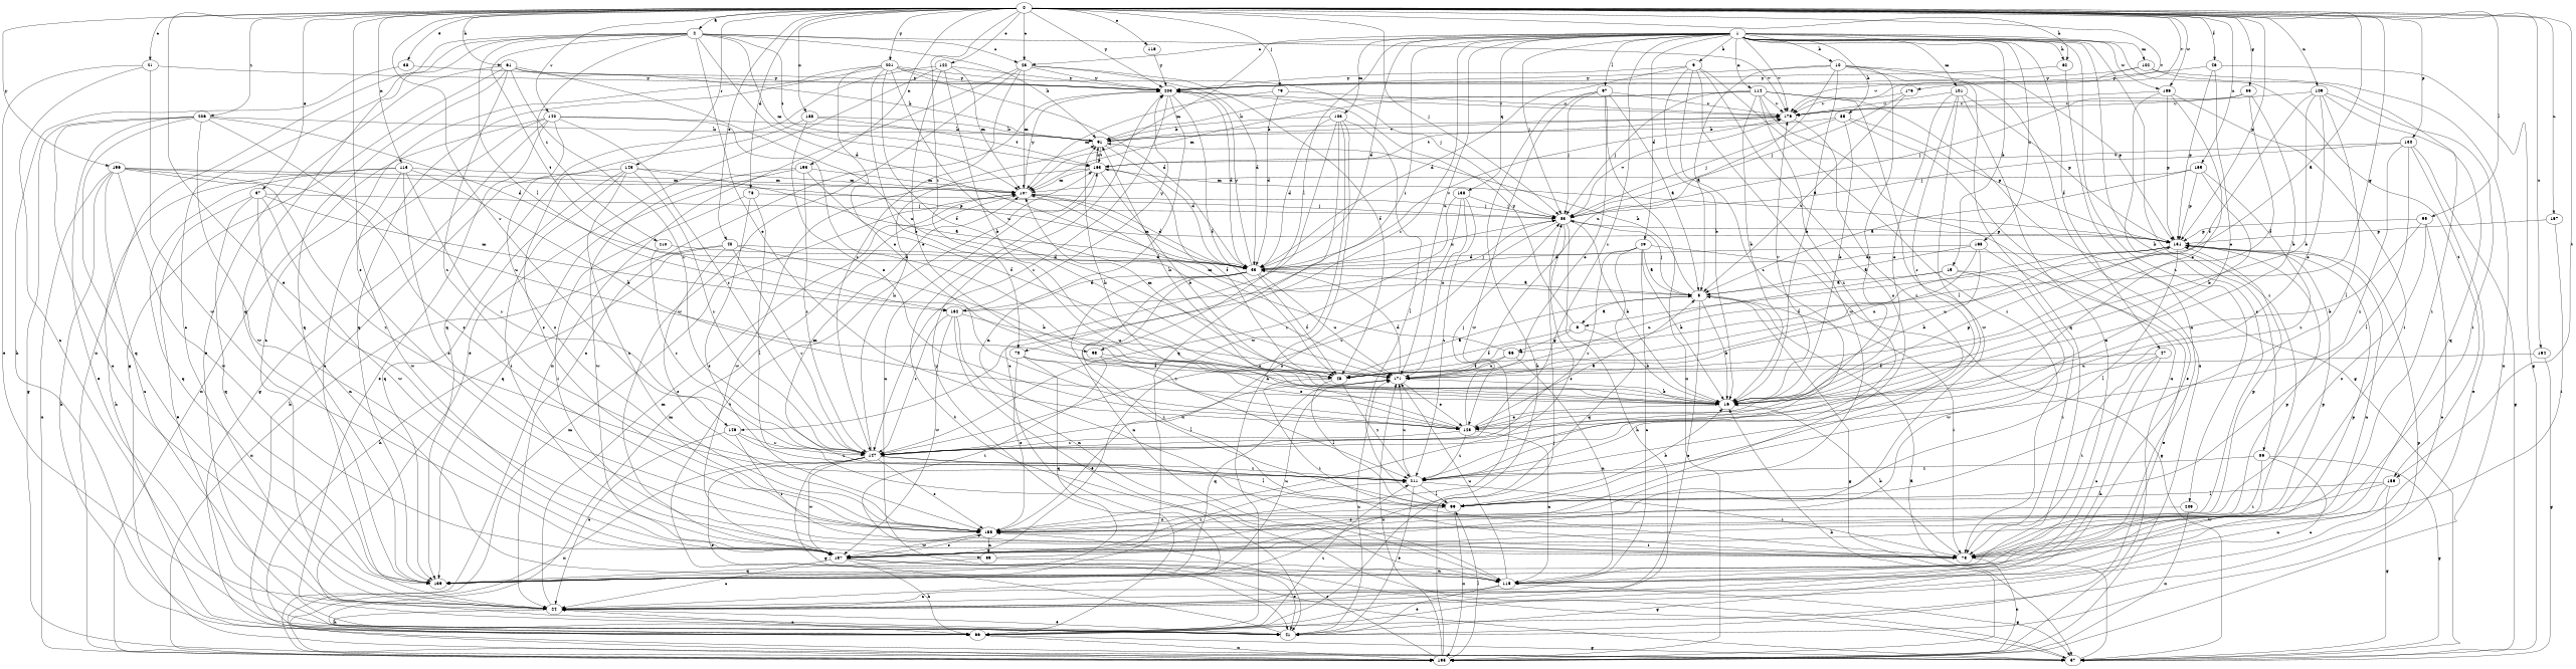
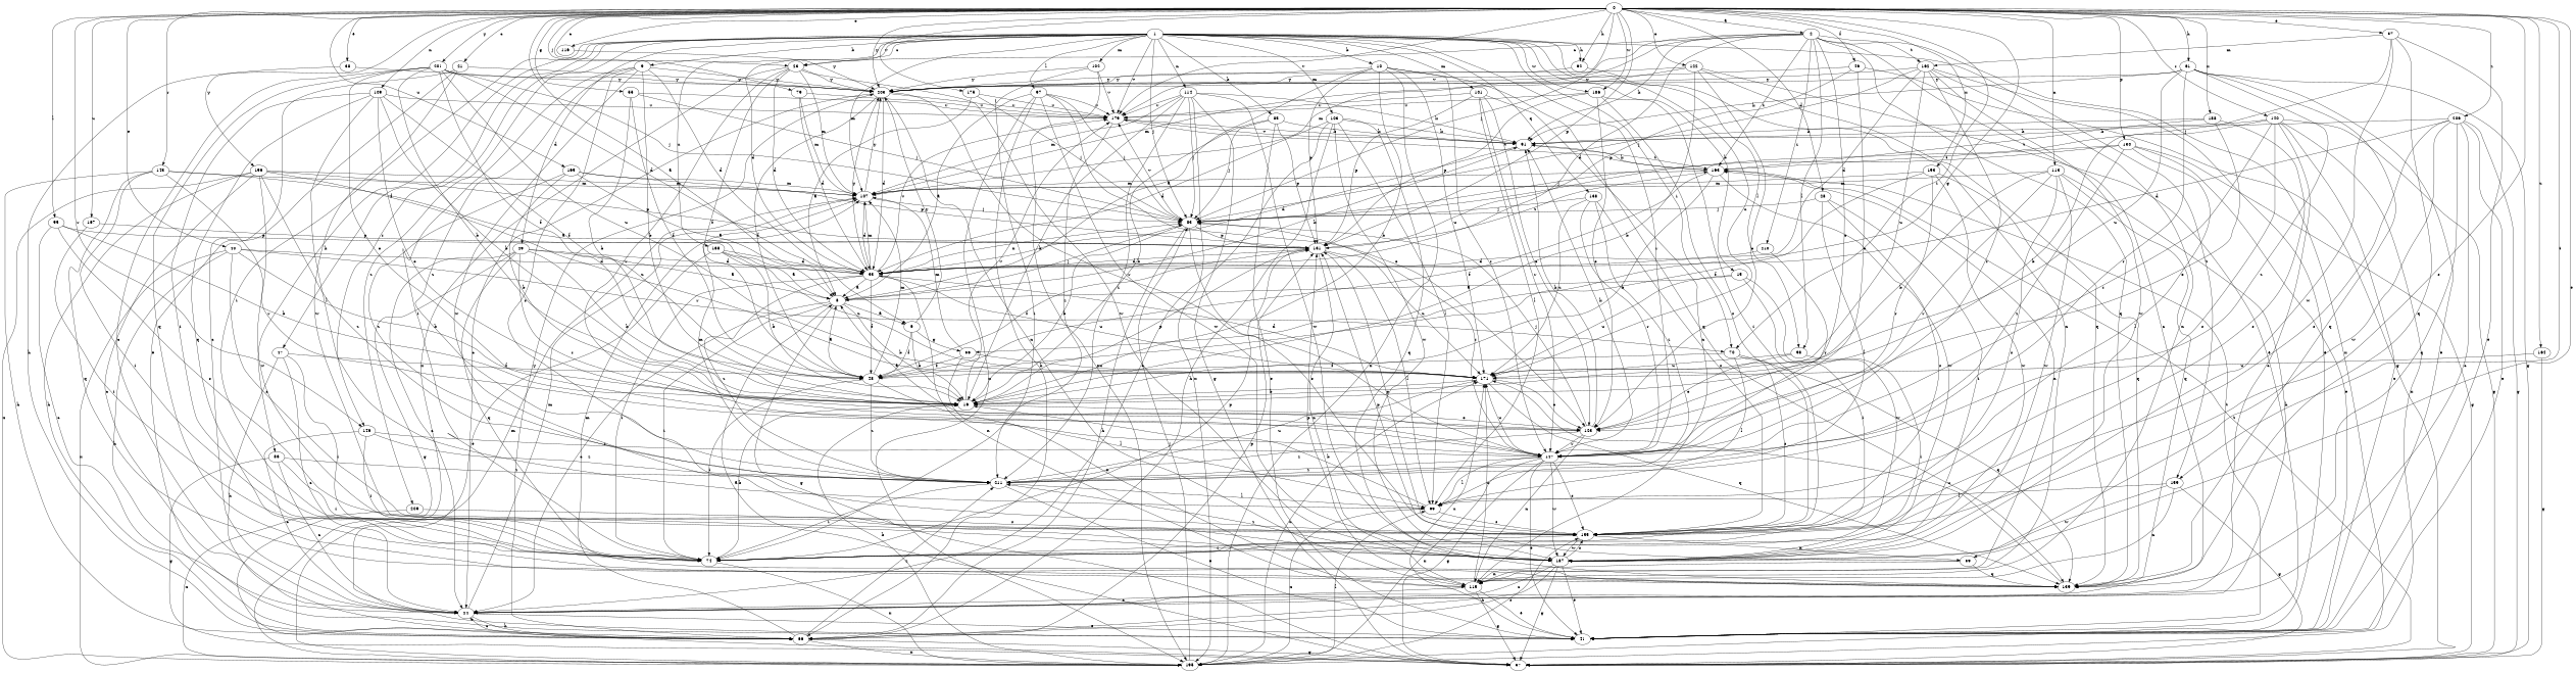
  strict digraph {
    0
    2
    6
    21
    23
-   28 [label=78]
+   28
    37
    38
    39
    40
    46
    55
    56
    61
    62
    70
    79
    83
    95
    109
    113
    116
    122
    130
    131
    140
    143
    146
    155
    159
    164
    165
    167
    175
    179
    186
    188
    193
    196
    201
    203
    206
    33
    98
    107
    24
    91
    123
    139
    162
    163
    195
    210
    16
    48
    187
    41
    147
-   74 [label=73]
+   74
    99
    115
    66
    57
    171
    211
    8
    1
    9
    10
    15
    29
    47
    85
    86
    97
    101
    102
    103
    114
    138
    168
    209
    0 -> 2 [label=a]
    0 -> 6 [label=a]
    0 -> 21 [label=c]
    0 -> 23 [label=c]
    0 -> 28 [label=d]
    0 -> 37 [label=e]
    0 -> 38 [label=e]
    0 -> 39 [label=e]
    0 -> 40 [label=e]
    0 -> 46 [label=f]
    0 -> 55 [label=g]
    0 -> 56 [label=g]
    0 -> 61 [label=h]
    0 -> 62 [label=h]
    0 -> 70 [label=i]
    0 -> 79 [label=j]
    0 -> 83 [label=j]
    0 -> 95 [label=l]
    0 -> 109 [label=n]
    0 -> 113 [label=n]
    0 -> 116 [label=o]
    0 -> 122 [label=o]
    0 -> 130 [label=p]
    0 -> 131 [label=p]
    0 -> 140 [label=r]
    0 -> 143 [label=r]
    0 -> 146 [label=r]
    0 -> 155 [label=s]
    0 -> 159 [label=t]
    0 -> 164 [label=u]
    0 -> 165 [label=u]
    0 -> 167 [label=u]
    0 -> 175 [label=v]
    0 -> 179 [label=v]
    0 -> 186 [label=w]
    0 -> 188 [label=x]
    0 -> 193 [label=x]
    0 -> 196 [label=y]
    0 -> 201 [label=y]
    0 -> 203 [label=y]
    0 -> 206 [label=z]
    2 -> 23 [label=c]
    2 -> 179 [label=v]
    2 -> 33 [label=d]
    2 -> 98 [label=l]
    2 -> 107 [label=m]
    2 -> 24 [label=c]
    2 -> 91 [label=k]
    2 -> 123 [label=o]
    2 -> 139 [label=q]
    2 -> 162 [label=t]
    2 -> 163 [label=t]
    2 -> 195 [label=x]
    2 -> 210 [label=z]
    6 -> 56 [label=g]
    6 -> 203 [label=y]
    6 -> 16 [label=b]
    6 -> 48 [label=f]
    21 -> 203 [label=y]
    21 -> 24 [label=c]
    21 -> 187 [label=w]
    21 -> 41 [label=e]
    23 -> 203 [label=y]
    23 -> 33 [label=d]
    23 -> 107 [label=m]
    23 -> 195 [label=x]
    23 -> 48 [label=f]
    23 -> 187 [label=w]
    23 -> 147 [label=r]
    28 -> 83 [label=j]
    28 -> 155 [label=s]
    28 -> 74 [label=i]
    28 -> 99 [label=l]
    37 -> 83 [label=j]
    37 -> 139 [label=q]
    37 -> 162 [label=m]
    37 -> 187 [label=w]
    37 -> 41 [label=e]
-   37 -> 115 [label=n]
    38 -> 203 [label=y]
    38 -> 66 [label=h]
    39 -> 131 [label=p]
    39 -> 139 [label=q]
    39 -> 115 [label=n]
    40 -> 155 [label=s]
    40 -> 33 [label=d]
    40 -> 195 [label=x]
    40 -> 16 [label=b]
-   40 -> 147 [label=r]
+   40 -> 70 [label=r]
    40 -> 66 [label=h]
    46 -> 131 [label=p]
    46 -> 203 [label=y]
    46 -> 123 [label=o]
    46 -> 57 [label=g]
    55 -> 83 [label=j]
    55 -> 179 [label=v]
    55 -> 16 [label=b]
    55 -> 48 [label=f]
    56 -> 107 [label=m]
    56 -> 48 [label=f]
    56 -> 115 [label=n]
    56 -> 171 [label=u]
    61 -> 203 [label=y]
    61 -> 91 [label=k]
    61 -> 139 [label=q]
    61 -> 41 [label=e]
    61 -> 147 [label=r]
    61 -> 57 [label=g]
    61 -> 171 [label=u]
    61 -> 211 [label=z]
    62 -> 203 [label=y]
    62 -> 115 [label=n]
    70 -> 155 [label=s]
    70 -> 139 [label=q]
    70 -> 48 [label=f]
    70 -> 99 [label=l]
    79 -> 179 [label=v]
    79 -> 33 [label=d]
    79 -> 107 [label=m]
    83 -> 131 [label=p]
    83 -> 155 [label=s]
    83 -> 179 [label=v]
    83 -> 16 [label=b]
    83 -> 147 [label=r]
    83 -> 66 [label=h]
    95 -> 131 [label=p]
    95 -> 155 [label=s]
    95 -> 24 [label=c]
    95 -> 16 [label=b]
    109 -> 179 [label=v]
    109 -> 123 [label=o]
    109 -> 139 [label=q]
    109 -> 16 [label=b]
    109 -> 48 [label=f]
    109 -> 74 [label=i]
    109 -> 99 [label=l]
    113 -> 155 [label=s]
    113 -> 107 [label=m]
    113 -> 139 [label=q]
    113 -> 16 [label=b]
    113 -> 187 [label=w]
    113 -> 147 [label=r]
    113 -> 66 [label=h]
    116 -> 203 [label=y]
    122 -> 203 [label=y]
    122 -> 107 [label=m]
    122 -> 123 [label=o]
    122 -> 139 [label=q]
    122 -> 16 [label=b]
    122 -> 41 [label=e]
    130 -> 83 [label=j]
    130 -> 163 [label=t]
    130 -> 41 [label=e]
    130 -> 99 [label=l]
    130 -> 57 [label=g]
    130 -> 211 [label=z]
    131 -> 33 [label=d]
    131 -> 163 [label=t]
    131 -> 48 [label=f]
    131 -> 99 [label=l]
    131 -> 115 [label=n]
    131 -> 171 [label=u]
    140 -> 155 [label=s]
    140 -> 24 [label=c]
    140 -> 91 [label=k]
    140 -> 195 [label=x]
    140 -> 16 [label=b]
    140 -> 41 [label=e]
    140 -> 147 [label=r]
    140 -> 57 [label=g]
-   143 -> 155 [label=s]
    143 -> 107 [label=m]
    143 -> 139 [label=q]
    143 -> 147 [label=r]
    143 -> 74 [label=i]
    143 -> 66 [label=h]
    143 -> 8 [label=a]
    146 -> 24 [label=c]
    146 -> 147 [label=r]
    146 -> 74 [label=i]
    146 -> 211 [label=z]
    155 -> 39 [label=n]
    155 -> 131 [label=p]
    155 -> 187 [label=w]
    155 -> 74 [label=i]
    159 -> 187 [label=w]
    159 -> 99 [label=l]
    159 -> 115 [label=n]
    159 -> 57 [label=g]
    164 -> 57 [label=g]
    164 -> 171 [label=u]
    165 -> 131 [label=p]
    165 -> 107 [label=m]
    165 -> 16 [label=b]
    165 -> 211 [label=z]
    165 -> 8 [label=a]
    167 -> 131 [label=p]
    167 -> 74 [label=i]
    175 -> 83 [label=j]
    175 -> 179 [label=v]
    175 -> 8 [label=a]
    179 -> 91 [label=k]
    179 -> 163 [label=t]
    179 -> 211 [label=z]
    186 -> 131 [label=p]
    186 -> 155 [label=s]
    186 -> 179 [label=v]
    186 -> 123 [label=o]
    186 -> 74 [label=i]
    188 -> 155 [label=s]
    188 -> 91 [label=k]
    188 -> 123 [label=o]
    188 -> 163 [label=t]
    193 -> 107 [label=m]
    193 -> 139 [label=q]
    193 -> 48 [label=f]
    193 -> 187 [label=w]
    193 -> 147 [label=r]
    196 -> 131 [label=p]
    196 -> 107 [label=m]
    196 -> 24 [label=c]
    196 -> 195 [label=x]
    196 -> 187 [label=w]
    196 -> 66 [label=h]
    196 -> 171 [label=u]
    196 -> 211 [label=z]
    201 -> 83 [label=j]
    201 -> 203 [label=y]
    201 -> 33 [label=d]
    201 -> 24 [label=c]
    201 -> 123 [label=o]
    201 -> 139 [label=q]
    201 -> 16 [label=b]
    201 -> 48 [label=f]
    201 -> 171 [label=u]
    203 -> 179 [label=v]
    203 -> 33 [label=d]
    203 -> 24 [label=c]
    203 -> 48 [label=f]
    203 -> 147 [label=r]
    203 -> 115 [label=n]
    206 -> 155 [label=s]
    206 -> 33 [label=d]
    206 -> 24 [label=c]
    206 -> 91 [label=k]
    206 -> 139 [label=q]
    206 -> 187 [label=w]
    206 -> 41 [label=e]
    206 -> 57 [label=g]
    33 -> 83 [label=x]
    33 -> 179 [label=v]
    33 -> 203 [label=y]
    33 -> 107 [label=m]
    33 -> 48 [label=f]
    33 -> 74 [label=i]
    33 -> 115 [label=n]
    33 -> 171 [label=u]
    33 -> 211 [label=z]
    33 -> 8 [label=a]
    98 -> 123 [label=o]
    98 -> 74 [label=i]
    98 -> 171 [label=u]
    107 -> 83 [label=j]
    107 -> 203 [label=y]
    107 -> 33 [label=d]
    24 -> 107 [label=m]
    24 -> 41 [label=e]
    24 -> 66 [label=h]
    91 -> 179 [label=v]
    91 -> 33 [label=d]
    91 -> 163 [label=t]
    123 -> 83 [label=j]
    123 -> 91 [label=k]
    123 -> 147 [label=r]
    123 -> 115 [label=n]
    123 -> 211 [label=z]
    123 -> 8 [label=a]
    139 -> 171 [label=u]
    162 -> 83 [label=j]
    162 -> 203 [label=y]
-   33 -> 162 [label=d]
+   162 -> 33 [label=d]
    162 -> 187 [label=w]
    162 -> 41 [label=e]
    162 -> 147 [label=r]
    162 -> 115 [label=n]
    162 -> 171 [label=u]
    163 -> 107 [label=m]
    163 -> 91 [label=k]
    163 -> 16 [label=b]
    163 -> 48 [label=f]
    163 -> 187 [label=w]
    163 -> 115 [label=n]
    195 -> 83 [label=j]
    195 -> 155 [label=s]
    195 -> 107 [label=m]
    195 -> 16 [label=b]
    195 -> 99 [label=l]
    195 -> 171 [label=u]
    210 -> 33 [label=d]
    210 -> 147 [label=r]
    16 -> 131 [label=p]
    16 -> 179 [label=v]
-   16 -> 91 [label=k]
    16 -> 123 [label=o]
    48 -> 107 [label=m]
    48 -> 74 [label=i]
    48 -> 99 [label=l]
    48 -> 211 [label=z]
    48 -> 8 [label=a]
    187 -> 155 [label=s]
    187 -> 24 [label=c]
    187 -> 41 [label=e]
    187 -> 66 [label=h]
    187 -> 57 [label=g]
    187 -> 211 [label=z]
    41 -> 163 [label=t]
    41 -> 171 [label=u]
    147 -> 155 [label=s]
    147 -> 91 [label=k]
    147 -> 195 [label=x]
    147 -> 187 [label=w]
    147 -> 41 [label=e]
    147 -> 99 [label=l]
    147 -> 57 [label=g]
    147 -> 171 [label=u]
    147 -> 211 [label=z]
    74 -> 131 [label=p]
    74 -> 195 [label=x]
    74 -> 16 [label=b]
    99 -> 155 [label=s]
    99 -> 195 [label=x]
    99 -> 16 [label=b]
    115 -> 131 [label=p]
    115 -> 24 [label=c]
    115 -> 41 [label=e]
    115 -> 57 [label=g]
    115 -> 171 [label=u]
    66 -> 131 [label=p]
    66 -> 203 [label=y]
    66 -> 107 [label=m]
    66 -> 24 [label=c]
    66 -> 195 [label=x]
    66 -> 57 [label=g]
    66 -> 211 [label=z]
    57 -> 163 [label=t]
    57 -> 8 [label=a]
    171 -> 33 [label=d]
    171 -> 123 [label=o]
    171 -> 139 [label=q]
    171 -> 16 [label=b]
    211 -> 107 [label=m]
    211 -> 41 [label=e]
    211 -> 74 [label=i]
    211 -> 99 [label=l]
    211 -> 171 [label=u]
    8 -> 6 [label=a]
    8 -> 83 [label=j]
    8 -> 24 [label=c]
    8 -> 91 [label=k]
    8 -> 16 [label=b]
    8 -> 74 [label=i]
    8 -> 57 [label=g]
    1 -> 23 [label=c]
    1 -> 62 [label=h]
    1 -> 70 [label=i]
    1 -> 83 [label=j]
    1 -> 146 [label=r]
    1 -> 159 [label=t]
    1 -> 179 [label=v]
    1 -> 186 [label=w]
    1 -> 33 [label=d]
    1 -> 98 [label=l]
    1 -> 107 [label=m]
    1 -> 147 [label=r]
    1 -> 74 [label=i]
    1 -> 171 [label=u]
    1 -> 9 [label=b]
    1 -> 10 [label=b]
    1 -> 15 [label=b]
    1 -> 29 [label=d]
    1 -> 47 [label=f]
    1 -> 85 [label=k]
    1 -> 86 [label=k]
    1 -> 97 [label=l]
    1 -> 101 [label=m]
    1 -> 102 [label=m]
    1 -> 103 [label=m]
    1 -> 114 [label=n]
    1 -> 138 [label=q]
    1 -> 168 [label=u]
    1 -> 209 [label=z]
    9 -> 155 [label=s]
    9 -> 203 [label=y]
    9 -> 33 [label=d]
    9 -> 16 [label=b]
    9 -> 187 [label=w]
    9 -> 74 [label=i]
    9 -> 211 [label=z]
    10 -> 131 [label=p]
    10 -> 203 [label=y]
    10 -> 139 [label=q]
    10 -> 195 [label=x]
    10 -> 16 [label=b]
    10 -> 147 [label=r]
    10 -> 171 [label=u]
    10 -> 8 [label=a]
    15 -> 187 [label=w]
    15 -> 74 [label=i]
    15 -> 171 [label=u]
    15 -> 8 [label=a]
    29 -> 33 [label=d]
    29 -> 24 [label=c]
    29 -> 139 [label=q]
    29 -> 16 [label=b]
    29 -> 147 [label=r]
    29 -> 57 [label=g]
    29 -> 8 [label=a]
    47 -> 24 [label=c]
    47 -> 48 [label=f]
    47 -> 74 [label=i]
    47 -> 66 [label=h]
    85 -> 83 [label=j]
    85 -> 131 [label=p]
    85 -> 91 [label=k]
    85 -> 16 [label=b]
    85 -> 41 [label=e]
    86 -> 24 [label=c]
    86 -> 74 [label=i]
    86 -> 57 [label=g]
    86 -> 211 [label=z]
    97 -> 83 [label=j]
    97 -> 179 [label=v]
    97 -> 123 [label=o]
    97 -> 195 [label=x]
    97 -> 187 [label=w]
    97 -> 66 [label=h]
    97 -> 8 [label=a]
    101 -> 131 [label=p]
    101 -> 179 [label=v]
    101 -> 123 [label=o]
    101 -> 147 [label=r]
    101 -> 99 [label=l]
    101 -> 115 [label=n]
    102 -> 179 [label=v]
    102 -> 203 [label=y]
    102 -> 195 [label=x]
    102 -> 74 [label=i]
    103 -> 33 [label=d]
    103 -> 24 [label=c]
    103 -> 91 [label=k]
    103 -> 139 [label=q]
    103 -> 187 [label=w]
    103 -> 99 [label=l]
    103 -> 66 [label=h]
    114 -> 83 [label=j]
    114 -> 179 [label=v]
    114 -> 107 [label=m]
    114 -> 91 [label=k]
    114 -> 195 [label=x]
    114 -> 16 [label=b]
    114 -> 187 [label=w]
    114 -> 57 [label=g]
    114 -> 211 [label=z]
    138 -> 83 [label=j]
    138 -> 155 [label=s]
    138 -> 147 [label=r]
    138 -> 171 [label=u]
    138 -> 211 [label=z]
    168 -> 33 [label=d]
    168 -> 16 [label=b]
    168 -> 41 [label=e]
    168 -> 171 [label=u]
    168 -> 8 [label=a]
    209 -> 155 [label=s]
    209 -> 195 [label=x]
  }
